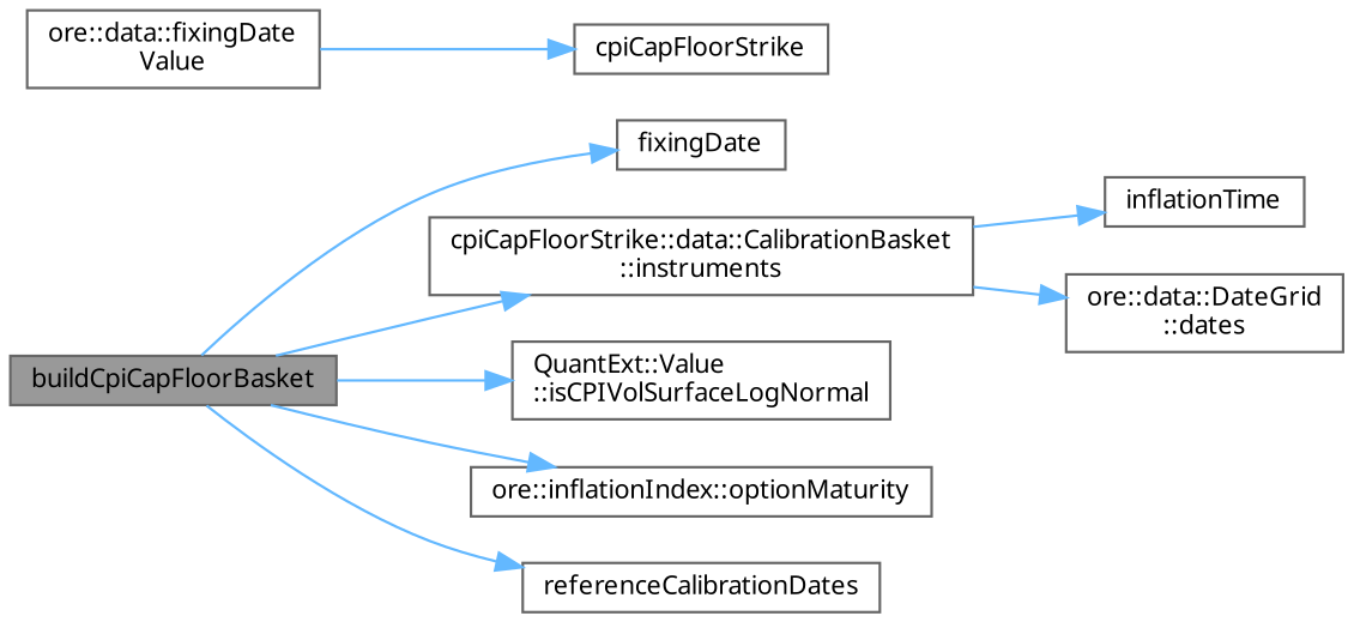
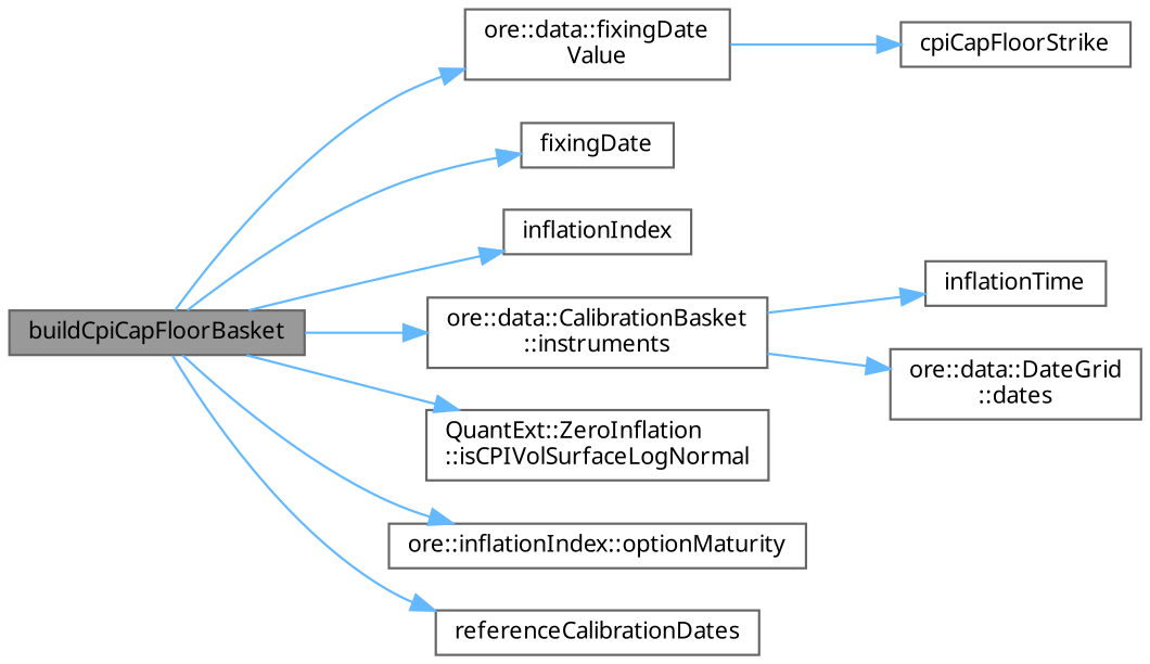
  digraph {
    fontname="Noto Sans"
    rankdir=LR
    node [color=grey40 fillcolor=white fontname="Noto Sans" fontsize=10 shape=box style=filled]
    edge [color=steelblue1 fontname="Noto Sans" fontsize=10 labelfontname=Helvetica labelfontsize=10 style=solid]
    n1 [color=gray40 fillcolor=grey60 fontcolor=black height=0.2 label=buildCpiCapFloorBasket width=0.4]
    n2 [height=0.2 label="ore::data::fixingDate\lValue" width=0.4]
    n3 [height=0.2 label=fixingDate width=0.4]
-   n5 [height=0.2 label="cpiCapFloorStrike::data::CalibrationBasket\l::instruments" width=0.4]
-   n6 [height=0.2 label="QuantExt::Value\l::isCPIVolSurfaceLogNormal" width=0.4]
+   n4 [height=0.2 label=inflationIndex width=0.4]
+   n5 [height=0.2 label="ore::data::CalibrationBasket\l::instruments" width=0.4]
+   n6 [height=0.2 label="QuantExt::ZeroInflation\l::isCPIVolSurfaceLogNormal" width=0.4]
    n7 [height=0.2 label="ore::inflationIndex::optionMaturity" width=0.4]
    n8 [height=0.2 label=referenceCalibrationDates width=0.4]
    n9 [height=0.2 label=cpiCapFloorStrike width=0.4]
    n10 [height=0.2 label=inflationTime width=0.4]
    n11 [height=0.2 label="ore::data::DateGrid\l::dates" width=0.4]
+   n1 -> n2
    n1 -> n3
+   n1 -> n4
    n1 -> n5
    n1 -> n6
    n1 -> n7
    n1 -> n8
    n2 -> n9
    n5 -> n10
    n5 -> n11
  }
